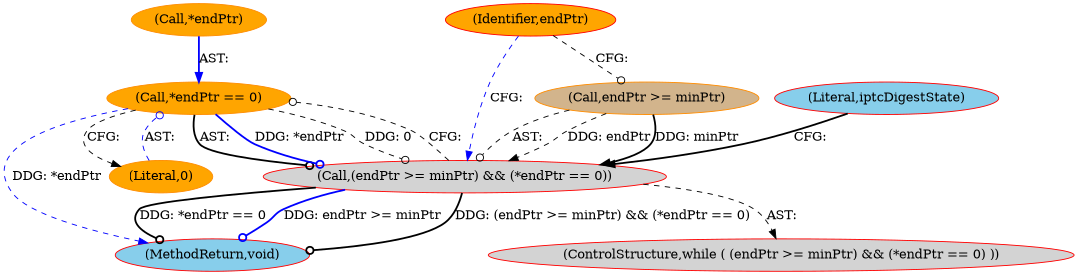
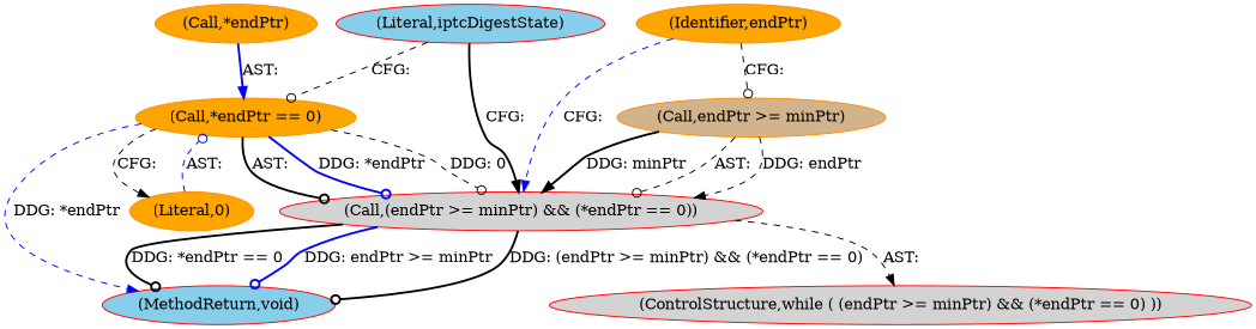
  digraph {
    node [color=red fillcolor=orange style=filled]
    edge [arrowhead=odot color=black style=dashed]
    n1 [color=darkorange label="(Call,*endPtr == 0)"]
    n2 [fillcolor=lightgrey label="(Call,(endPtr >= minPtr) && (*endPtr == 0))"]
    n3 [color=darkorange label="(Literal,0)"]
    n4 [fillcolor=skyblue label="(MethodReturn,void)"]
    n5 [fillcolor=lightgrey label="(ControlStructure,while ( (endPtr >= minPtr) && (*endPtr == 0) ))"]
    n6 [color=darkorange fillcolor=tan label="(Call,endPtr >= minPtr)"]
-   n7 [label="(Identifier,endPtr)"]
+   n7 [color=darkorange label="(Identifier,endPtr)"]
    n8 [color=darkorange label="(Call,*endPtr)"]
    n9 [fillcolor=skyblue label="(Literal,iptcDigestState)"]
    n1 -> n2 [label="AST: " style=bold]
    n1 -> n2 [color=blue label="DDG: *endPtr" style=bold]
    n1 -> n2 [label="DDG: 0"]
    n1 -> n3 [arrowhead=normal label="CFG: "]
    n1 -> n4 [arrowhead=normal color=blue label="DDG: *endPtr"]
-   n2 -> n1 [label="CFG: "]
+   n9 -> n1 [label="CFG: "]
    n2 -> n4 [label="DDG: (endPtr >= minPtr) && (*endPtr == 0)" style=bold]
    n2 -> n4 [label="DDG: *endPtr == 0" style=bold]
    n2 -> n4 [color=blue label="DDG: endPtr >= minPtr" style=bold]
    n2 -> n5 [arrowhead=normal label="AST: "]
    n3 -> n1 [color=blue label="AST: "]
    n6 -> n2 [label="AST: "]
    n6 -> n2 [arrowhead=normal label="DDG: endPtr"]
    n6 -> n2 [arrowhead=normal label="DDG: minPtr" style=bold]
    n7 -> n2 [arrowhead=normal color=blue label="CFG: "]
    n7 -> n6 [label="CFG: "]
    n8 -> n1 [arrowhead=normal color=blue label="AST: " style=bold]
    n9 -> n2 [arrowhead=normal label="CFG: " style=bold]
  }
